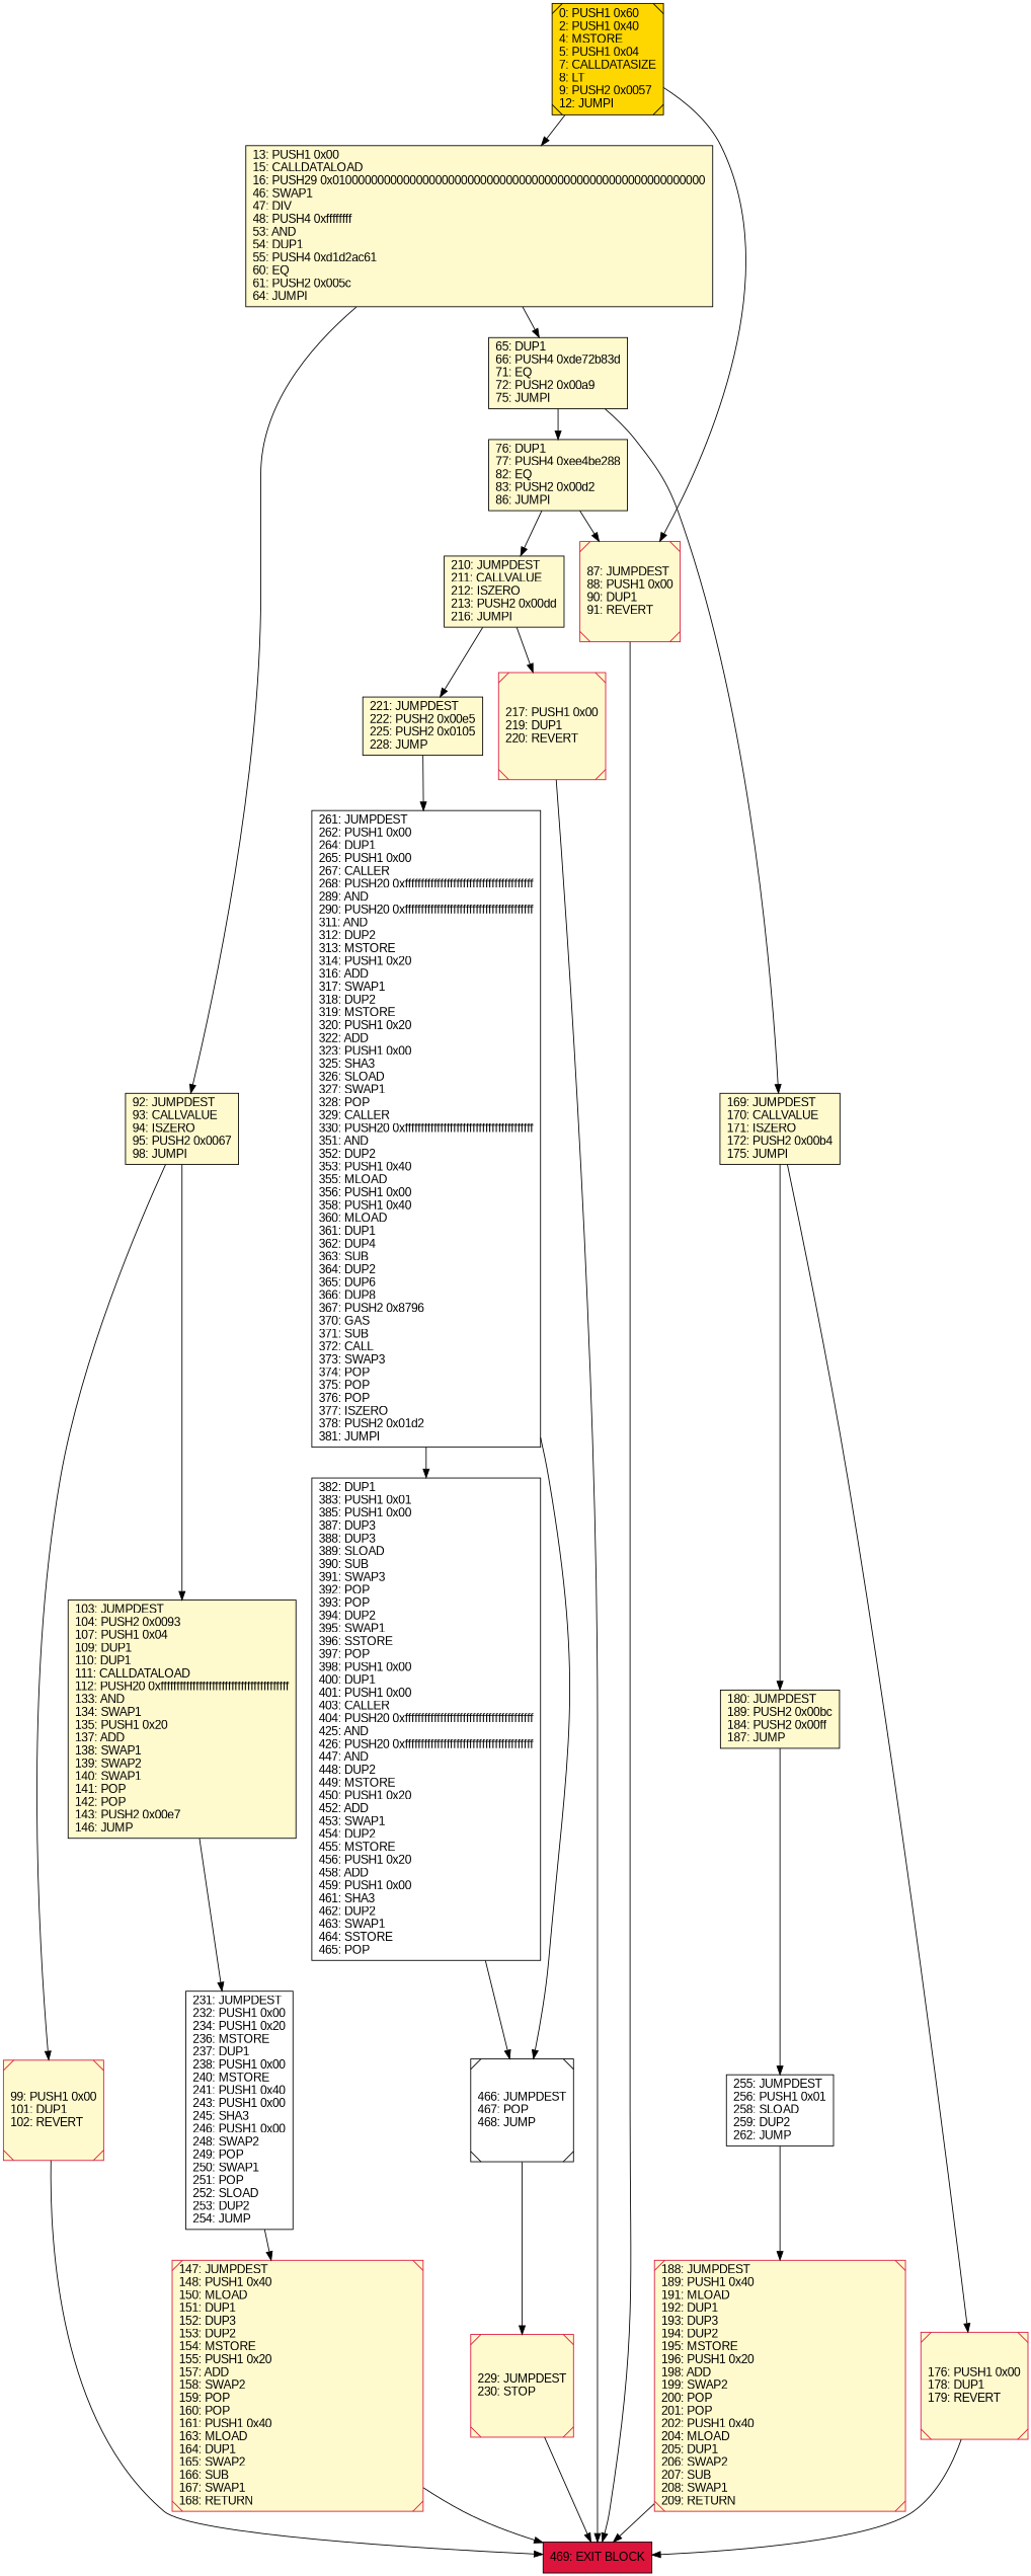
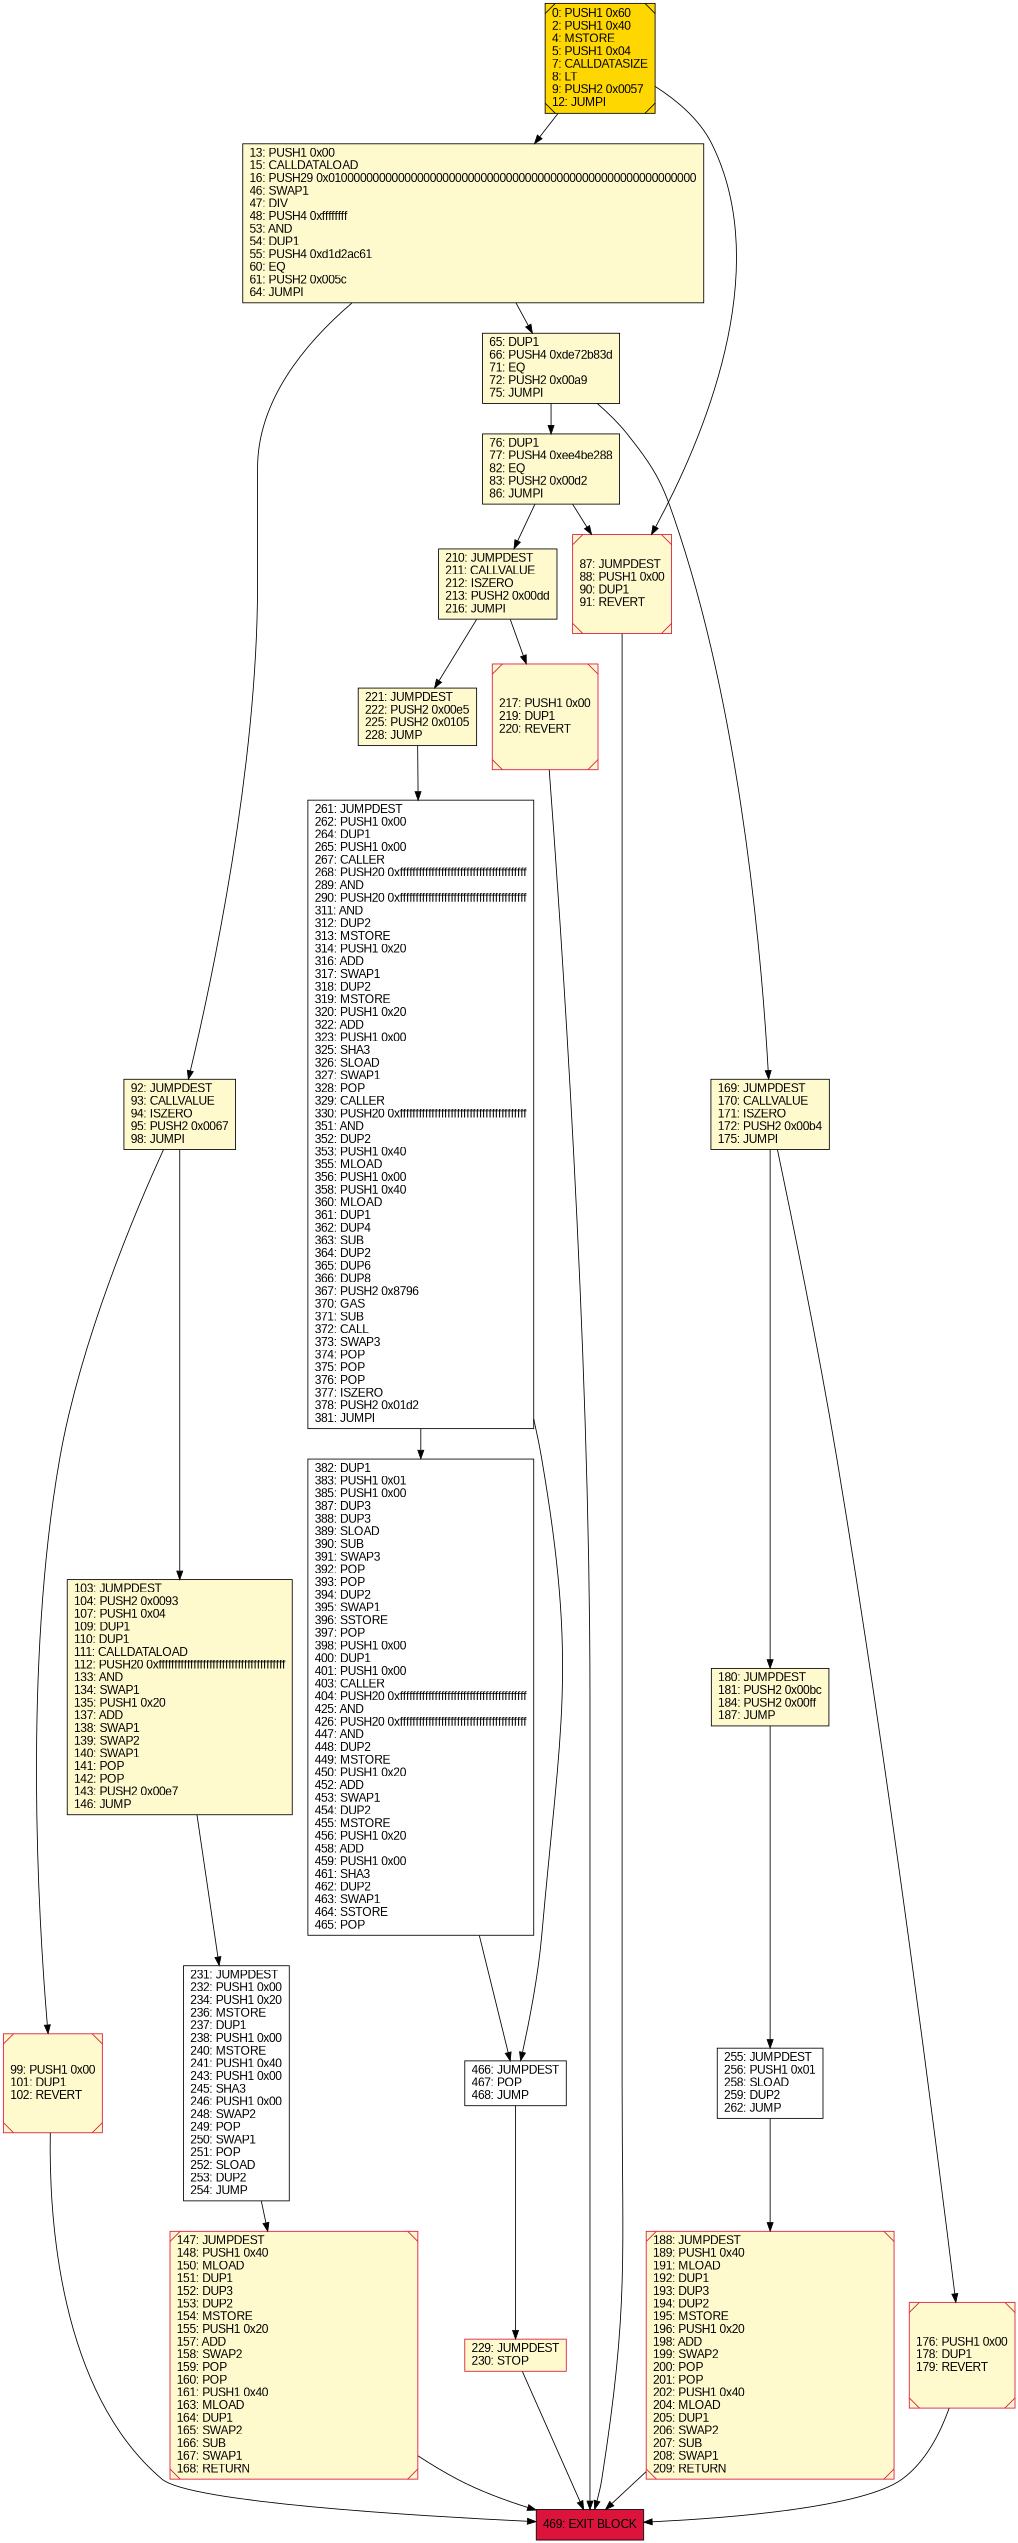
  digraph {
    rankdir=UD
    node [color=black fillcolor=lemonchiffon fontcolor=black fontname=arial shape=box style=filled]
    n1 [label="76: DUP1\l77: PUSH4 0xee4be288\l82: EQ\l83: PUSH2 0x00d2\l86: JUMPI\l"]
    n2 [label="210: JUMPDEST\l211: CALLVALUE\l212: ISZERO\l213: PUSH2 0x00dd\l216: JUMPI\l"]
    n3 [color=crimson label="87: JUMPDEST\l88: PUSH1 0x00\l90: DUP1\l91: REVERT\l" shape=Msquare]
    n4 [label="221: JUMPDEST\l222: PUSH2 0x00e5\l225: PUSH2 0x0105\l228: JUMP\l"]
    n5 [color=crimson label="217: PUSH1 0x00\l219: DUP1\l220: REVERT\l" shape=Msquare]
    n6 [fillcolor=crimson label="469: EXIT BLOCK\l"]
    n7 [color=crimson label="147: JUMPDEST\l148: PUSH1 0x40\l150: MLOAD\l151: DUP1\l152: DUP3\l153: DUP2\l154: MSTORE\l155: PUSH1 0x20\l157: ADD\l158: SWAP2\l159: POP\l160: POP\l161: PUSH1 0x40\l163: MLOAD\l164: DUP1\l165: SWAP2\l166: SUB\l167: SWAP1\l168: RETURN\l" shape=Msquare]
    n8 [fillcolor=white label="261: JUMPDEST\l262: PUSH1 0x00\l264: DUP1\l265: PUSH1 0x00\l267: CALLER\l268: PUSH20 0xffffffffffffffffffffffffffffffffffffffff\l289: AND\l290: PUSH20 0xffffffffffffffffffffffffffffffffffffffff\l311: AND\l312: DUP2\l313: MSTORE\l314: PUSH1 0x20\l316: ADD\l317: SWAP1\l318: DUP2\l319: MSTORE\l320: PUSH1 0x20\l322: ADD\l323: PUSH1 0x00\l325: SHA3\l326: SLOAD\l327: SWAP1\l328: POP\l329: CALLER\l330: PUSH20 0xffffffffffffffffffffffffffffffffffffffff\l351: AND\l352: DUP2\l353: PUSH1 0x40\l355: MLOAD\l356: PUSH1 0x00\l358: PUSH1 0x40\l360: MLOAD\l361: DUP1\l362: DUP4\l363: SUB\l364: DUP2\l365: DUP6\l366: DUP8\l367: PUSH2 0x8796\l370: GAS\l371: SUB\l372: CALL\l373: SWAP3\l374: POP\l375: POP\l376: POP\l377: ISZERO\l378: PUSH2 0x01d2\l381: JUMPI\l"]
    n9 [fillcolor=white label="382: DUP1\l383: PUSH1 0x01\l385: PUSH1 0x00\l387: DUP3\l388: DUP3\l389: SLOAD\l390: SUB\l391: SWAP3\l392: POP\l393: POP\l394: DUP2\l395: SWAP1\l396: SSTORE\l397: POP\l398: PUSH1 0x00\l400: DUP1\l401: PUSH1 0x00\l403: CALLER\l404: PUSH20 0xffffffffffffffffffffffffffffffffffffffff\l425: AND\l426: PUSH20 0xffffffffffffffffffffffffffffffffffffffff\l447: AND\l448: DUP2\l449: MSTORE\l450: PUSH1 0x20\l452: ADD\l453: SWAP1\l454: DUP2\l455: MSTORE\l456: PUSH1 0x20\l458: ADD\l459: PUSH1 0x00\l461: SHA3\l462: DUP2\l463: SWAP1\l464: SSTORE\l465: POP\l"]
-   n10 [fillcolor=white label="466: JUMPDEST\l467: POP\l468: JUMP\l" shape=Msquare]
+   n10 [fillcolor=white label="466: JUMPDEST\l467: POP\l468: JUMP\l"]
    n11 [color=crimson label="99: PUSH1 0x00\l101: DUP1\l102: REVERT\l" shape=Msquare]
-   n12 [color=crimson label="229: JUMPDEST\l230: STOP\l" shape=Msquare]
+   n12 [color=crimson label="229: JUMPDEST\l230: STOP\l"]
    n13 [fillcolor=white label="255: JUMPDEST\l256: PUSH1 0x01\l258: SLOAD\l259: DUP2\l262: JUMP\l"]
    n14 [color=crimson label="188: JUMPDEST\l189: PUSH1 0x40\l191: MLOAD\l192: DUP1\l193: DUP3\l194: DUP2\l195: MSTORE\l196: PUSH1 0x20\l198: ADD\l199: SWAP2\l200: POP\l201: POP\l202: PUSH1 0x40\l204: MLOAD\l205: DUP1\l206: SWAP2\l207: SUB\l208: SWAP1\l209: RETURN\l" shape=Msquare]
    n15 [label="103: JUMPDEST\l104: PUSH2 0x0093\l107: PUSH1 0x04\l109: DUP1\l110: DUP1\l111: CALLDATALOAD\l112: PUSH20 0xffffffffffffffffffffffffffffffffffffffff\l133: AND\l134: SWAP1\l135: PUSH1 0x20\l137: ADD\l138: SWAP1\l139: SWAP2\l140: SWAP1\l141: POP\l142: POP\l143: PUSH2 0x00e7\l146: JUMP\l"]
    n16 [fillcolor=white label="231: JUMPDEST\l232: PUSH1 0x00\l234: PUSH1 0x20\l236: MSTORE\l237: DUP1\l238: PUSH1 0x00\l240: MSTORE\l241: PUSH1 0x40\l243: PUSH1 0x00\l245: SHA3\l246: PUSH1 0x00\l248: SWAP2\l249: POP\l250: SWAP1\l251: POP\l252: SLOAD\l253: DUP2\l254: JUMP\l"]
    n17 [label="92: JUMPDEST\l93: CALLVALUE\l94: ISZERO\l95: PUSH2 0x0067\l98: JUMPI\l"]
    n18 [label="65: DUP1\l66: PUSH4 0xde72b83d\l71: EQ\l72: PUSH2 0x00a9\l75: JUMPI\l"]
    n19 [label="169: JUMPDEST\l170: CALLVALUE\l171: ISZERO\l172: PUSH2 0x00b4\l175: JUMPI\l"]
    n20 [color=crimson label="176: PUSH1 0x00\l178: DUP1\l179: REVERT\l" shape=Msquare]
-   n21 [label="180: JUMPDEST\l189: PUSH2 0x00bc\l184: PUSH2 0x00ff\l187: JUMP\l"]
+   n21 [label="180: JUMPDEST\l181: PUSH2 0x00bc\l184: PUSH2 0x00ff\l187: JUMP\l"]
    n22 [fillcolor=gold label="0: PUSH1 0x60\l2: PUSH1 0x40\l4: MSTORE\l5: PUSH1 0x04\l7: CALLDATASIZE\l8: LT\l9: PUSH2 0x0057\l12: JUMPI\l" shape=Msquare]
    n23 [label="13: PUSH1 0x00\l15: CALLDATALOAD\l16: PUSH29 0x0100000000000000000000000000000000000000000000000000000000\l46: SWAP1\l47: DIV\l48: PUSH4 0xffffffff\l53: AND\l54: DUP1\l55: PUSH4 0xd1d2ac61\l60: EQ\l61: PUSH2 0x005c\l64: JUMPI\l"]
    n1 -> n2
    n1 -> n3
    n2 -> n4
    n2 -> n5
    n3 -> n6
    n4 -> n8
    n5 -> n6
    n7 -> n6
    n8 -> n9
    n8 -> n10
    n9 -> n10
    n10 -> n12
    n11 -> n6
    n12 -> n6
    n13 -> n14
    n14 -> n6
    n15 -> n16
    n16 -> n7
    n17 -> n11
    n17 -> n15
    n18 -> n1
    n18 -> n19
    n19 -> n20
    n19 -> n21
    n20 -> n6
    n21 -> n13
    n22 -> n3
    n22 -> n23
    n23 -> n17
    n23 -> n18
  }
